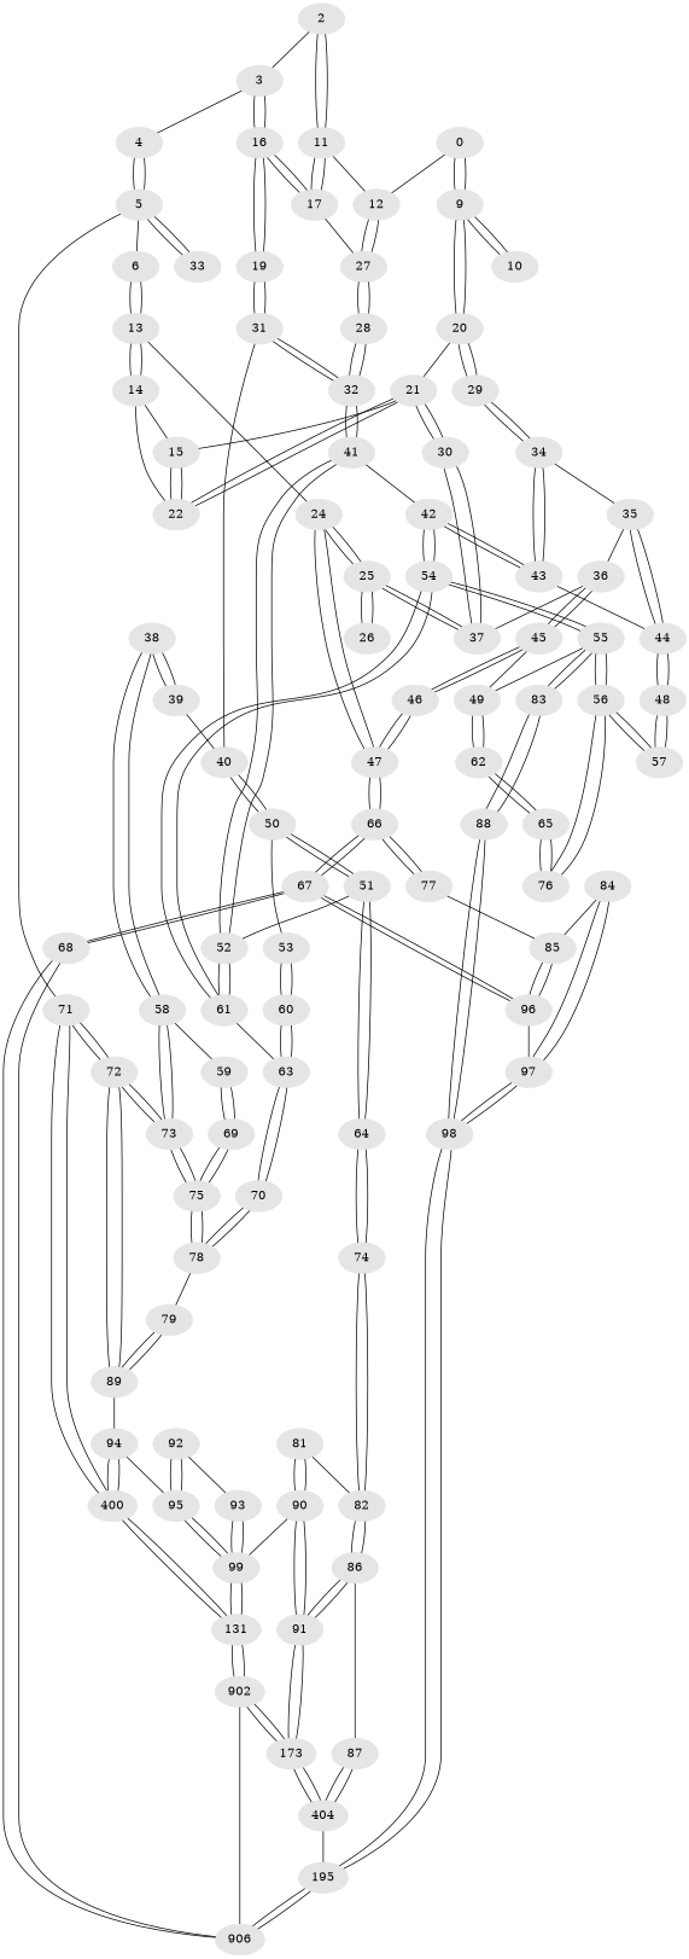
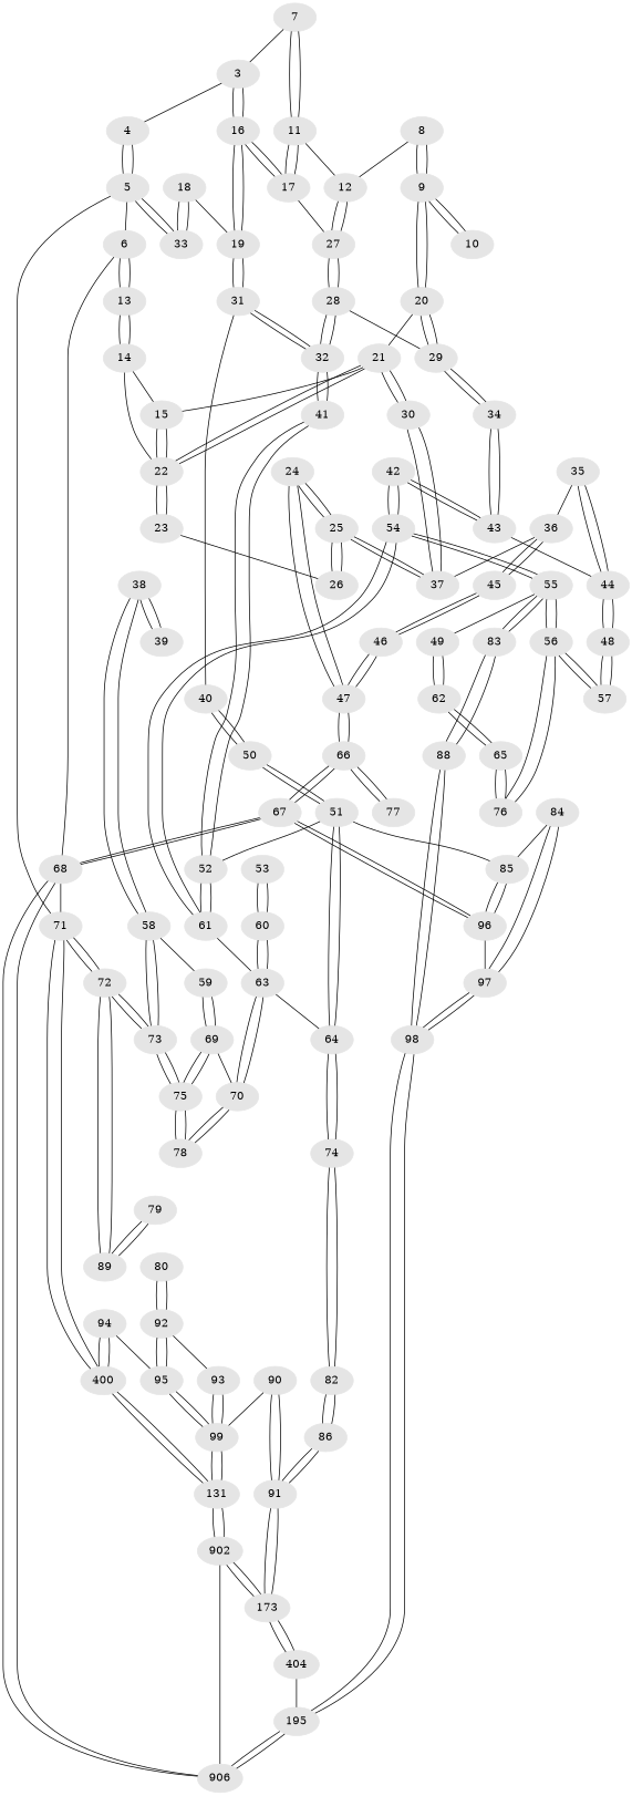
  graph {
    node [color=gray90 style=filled]
-   2
+   2 [label=7]
    3
    11
-   8 [label=0]
+   8
    9
    12
    4
    16
    17
    5
    19
    6
    33
    71
+   18
    13
    68
    72
    n19 [label=400]
    14
    24
    n22 [label=906]
    10
    20
    27
    21
    29
    15
    22
    28
    25
    47
+   23
    26
    31
    32
    40
    30
    34
    37
    66
    41
    35
    43
    50
    42
    52
    38
    39
    58
    36
    44
    45
    48
    46
    49
    59
    73
    53
    60
    51
    54
    61
    55
    57
    62
    65
    67
    77
    64
    74
    63
    56
    83
    76
    88
    69
    75
    70
    82
    78
    96
    85
    97
    79
    89
    n87 [label=131]
    94
    86
+   80
    92
-   81
    90
    93
    95
    91
    99
-   87
    84
    98
    n101 [label=404]
    n102 [label=173]
    n103 [label=195]
    n104 [label=902]
    2 -- 3
    2 -- 11
    2 -- 11
    3 -- 4
    3 -- 16
    3 -- 16
    11 -- 12
    11 -- 17
    11 -- 17
    8 -- 9
    8 -- 9
    8 -- 12
    9 -- 10
    9 -- 10
    9 -- 20
    9 -- 20
    12 -- 27
    12 -- 27
    4 -- 5
    4 -- 5
    16 -- 17
    16 -- 17
    16 -- 19
    16 -- 19
    17 -- 27
    5 -- 6
    5 -- 33
    5 -- 33
    5 -- 71
    19 -- 31
    19 -- 31
    6 -- 13
    6 -- 13
+   6 -- 68
    71 -- 72
    71 -- 72
    71 -- n19
    71 -- n19
+   18 -- 19
+   18 -- 33
+   18 -- 33
    13 -- 14
    13 -- 14
-   13 -- 24
+   68 -- 71
    68 -- n22
    68 -- n22
    72 -- 73
    72 -- 73
    72 -- 89
    72 -- 89
    n19 -- n87
    n19 -- n87
    14 -- 15
    14 -- 22
    24 -- 25
    24 -- 25
    24 -- 47
    24 -- 47
    20 -- 21
    20 -- 29
    20 -- 29
    27 -- 28
    27 -- 28
    21 -- 15
    21 -- 22
    21 -- 22
    21 -- 30
    21 -- 30
    29 -- 34
    29 -- 34
    15 -- 22
    15 -- 22
+   22 -- 23
+   22 -- 23
+   28 -- 29
    28 -- 32
    28 -- 32
    25 -- 26
    25 -- 26
    25 -- 37
    25 -- 37
    47 -- 66
    47 -- 66
+   23 -- 26
    31 -- 32
    31 -- 32
    31 -- 40
    32 -- 41
    32 -- 41
    40 -- 50
    40 -- 50
    30 -- 37
    30 -- 37
-   34 -- 35
    34 -- 43
    34 -- 43
    66 -- 67
    66 -- 67
    66 -- 77
    66 -- 77
-   41 -- 42
    41 -- 52
    41 -- 52
    35 -- 36
    35 -- 44
    35 -- 44
    43 -- 44
-   50 -- 53
    50 -- 51
    50 -- 51
    42 -- 43
    42 -- 43
    42 -- 54
    42 -- 54
    52 -- 61
    52 -- 61
    38 -- 39
    38 -- 39
    38 -- 58
    38 -- 58
-   39 -- 40
    58 -- 59
    58 -- 73
    58 -- 73
    36 -- 37
    36 -- 45
    36 -- 45
    44 -- 48
    44 -- 48
    45 -- 46
    45 -- 46
-   45 -- 49
    48 -- 57
    48 -- 57
    46 -- 47
    46 -- 47
    49 -- 62
    49 -- 62
    59 -- 69
    59 -- 69
    73 -- 75
    73 -- 75
    53 -- 60
    53 -- 60
    60 -- 63
    60 -- 63
    51 -- 52
    51 -- 64
    51 -- 64
    54 -- 61
    54 -- 61
    54 -- 55
    54 -- 55
    61 -- 63
    55 -- 49
    55 -- 56
    55 -- 56
    55 -- 83
    55 -- 83
    62 -- 65
    62 -- 65
    65 -- 76
    65 -- 76
    67 -- 68
    67 -- 68
    67 -- 96
    67 -- 96
-   77 -- 85
+   51 -- 85
    64 -- 74
    64 -- 74
    74 -- 82
    74 -- 82
+   63 -- 64
    63 -- 70
    63 -- 70
    56 -- 57
    56 -- 57
    56 -- 76
    56 -- 76
    83 -- 88
    83 -- 88
    88 -- 98
    88 -- 98
    69 -- 75
    69 -- 75
+   69 -- 70
    75 -- 78
    75 -- 78
    70 -- 78
    70 -- 78
    82 -- 86
    82 -- 86
-   78 -- 79
    96 -- 97
    85 -- 96
    85 -- 96
    97 -- 98
    97 -- 98
    79 -- 89
    79 -- 89
-   89 -- 94
    n87 -- n104
    n87 -- n104
    94 -- n19
    94 -- n19
    94 -- 95
    86 -- 91
    86 -- 91
-   86 -- 87
+   80 -- 92
+   80 -- 92
    92 -- 93
    92 -- 95
    92 -- 95
-   81 -- 82
-   81 -- 90
-   81 -- 90
    90 -- 91
    90 -- 91
    90 -- 99
    93 -- 99
    93 -- 99
    95 -- 99
    95 -- 99
    91 -- n102
    91 -- n102
    99 -- n87
    99 -- n87
-   87 -- n101
-   87 -- n101
    84 -- 85
    84 -- 97
    84 -- 97
    98 -- n103
    98 -- n103
    n101 -- n103
    n102 -- n101
    n102 -- n101
    n103 -- n22
    n103 -- n22
    n104 -- n22
    n104 -- n102
    n104 -- n102
  }
